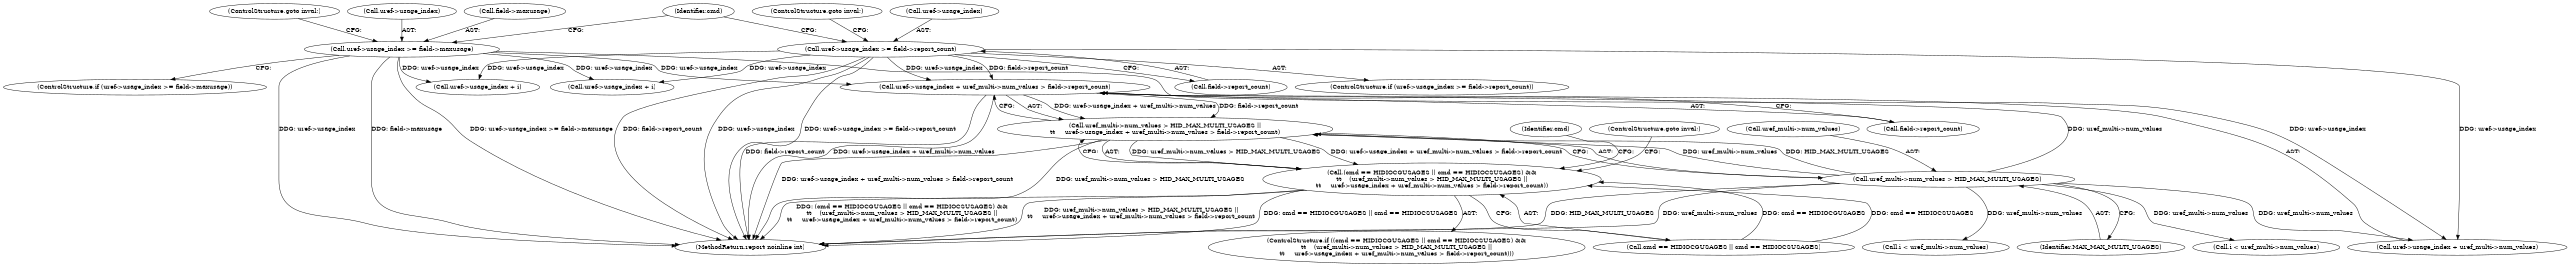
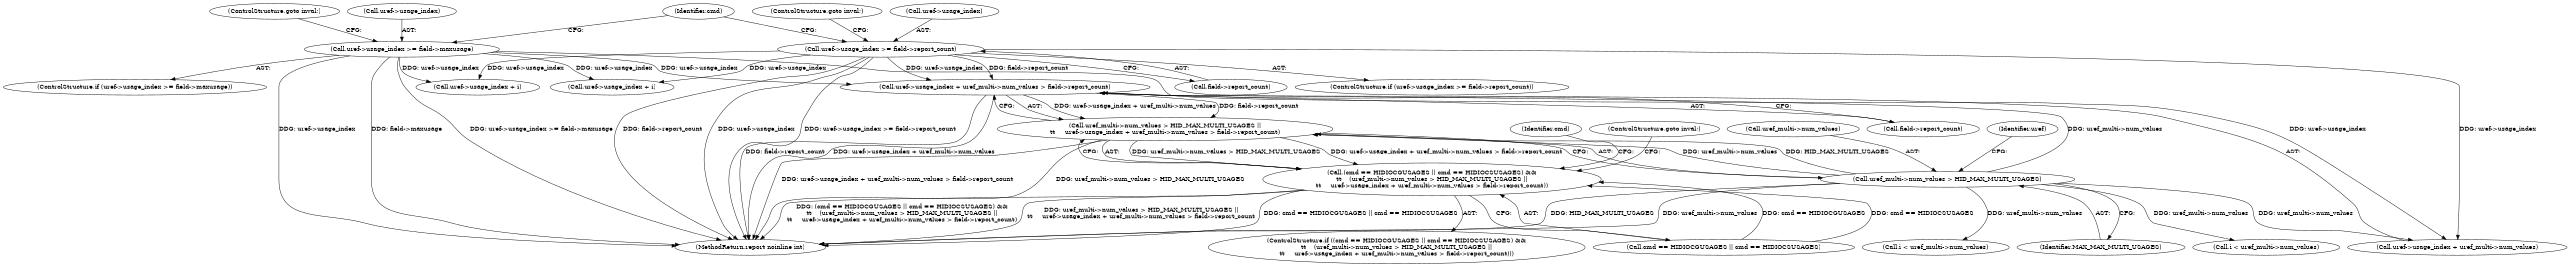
  digraph {
    n1 [label="(Call,uref->usage_index + uref_multi->num_values > field->report_count)"]
    n2 [label="(Call,uref_multi->num_values > HID_MAX_MULTI_USAGES ||\n\t\t     uref->usage_index + uref_multi->num_values > field->report_count)"]
    n3 [label="(MethodReturn,report noinline int)"]
    n4 [label="(Call,field->report_count)"]
    n5 [label="(Call,uref_multi->num_values > HID_MAX_MULTI_USAGES)"]
    n6 [label="(Call,(cmd == HIDIOCGUSAGES || cmd == HIDIOCSUSAGES) &&\n\t\t    (uref_multi->num_values > HID_MAX_MULTI_USAGES ||\n\t\t     uref->usage_index + uref_multi->num_values > field->report_count))"]
    n7 [label="(Call,uref->usage_index >= field->maxusage)"]
    n8 [label="(Call,uref->usage_index + i)"]
    n9 [label="(Call,uref->usage_index + i)"]
    n10 [label="(Call,uref->usage_index + uref_multi->num_values)"]
    n11 [label="(ControlStructure,if (uref->usage_index >= field->maxusage))"]
-   n12 [label="(Call,field->maxusage)"]
    n13 [label="(Call,uref->usage_index >= field->report_count)"]
    n14 [label="(Call,field->report_count)"]
    n15 [label="(ControlStructure,if (uref->usage_index >= field->report_count))"]
    n16 [label="(Call,i < uref_multi->num_values)"]
    n17 [label="(Identifier,MAX_MAX_MULTI_USAGES)"]
    n18 [label="(Call,i < uref_multi->num_values)"]
    n19 [label="(ControlStructure,if ((cmd == HIDIOCGUSAGES || cmd == HIDIOCSUSAGES) &&\n\t\t    (uref_multi->num_values > HID_MAX_MULTI_USAGES ||\n\t\t     uref->usage_index + uref_multi->num_values > field->report_count)))"]
    n20 [label="(Call,cmd == HIDIOCGUSAGES || cmd == HIDIOCSUSAGES)"]
    n21 [label="(Identifier,cmd)"]
    n22 [label="(ControlStructure,goto inval;)"]
    n23 [label="(Call,uref->usage_index)"]
    n24 [label="(Call,uref_multi->num_values)"]
    n25 [label="(ControlStructure,goto inval;)"]
    n26 [label="(Identifier,cmd)"]
+   n27 [label="(Identifier,uref)"]
    n28 [label="(ControlStructure,goto inval;)"]
    n29 [label="(Call,uref->usage_index)"]
    n1 -> n2 [label="AST: "]
    n1 -> n2 [label="DDG: uref->usage_index + uref_multi->num_values"]
    n1 -> n2 [label="DDG: field->report_count"]
    n1 -> n3 [label="DDG: field->report_count"]
    n1 -> n3 [label="DDG: uref->usage_index + uref_multi->num_values"]
    n1 -> n4 [label="CFG: "]
    n2 -> n1 [label="CFG: "]
    n2 -> n3 [label="DDG: uref_multi->num_values > HID_MAX_MULTI_USAGES"]
    n2 -> n3 [label="DDG: uref->usage_index + uref_multi->num_values > field->report_count"]
    n2 -> n5 [label="CFG: "]
    n2 -> n6 [label="AST: "]
    n2 -> n6 [label="DDG: uref_multi->num_values > HID_MAX_MULTI_USAGES"]
    n2 -> n6 [label="DDG: uref->usage_index + uref_multi->num_values > field->report_count"]
    n4 -> n1 [label="AST: "]
    n5 -> n1 [label="DDG: uref_multi->num_values"]
    n5 -> n2 [label="AST: "]
    n5 -> n2 [label="DDG: uref_multi->num_values"]
    n5 -> n2 [label="DDG: HID_MAX_MULTI_USAGES"]
    n5 -> n3 [label="DDG: HID_MAX_MULTI_USAGES"]
    n5 -> n3 [label="DDG: uref_multi->num_values"]
    n5 -> n10 [label="DDG: uref_multi->num_values"]
    n5 -> n16 [label="DDG: uref_multi->num_values"]
    n5 -> n17 [label="CFG: "]
    n5 -> n18 [label="DDG: uref_multi->num_values"]
    n6 -> n2 [label="CFG: "]
    n6 -> n3 [label="DDG: (cmd == HIDIOCGUSAGES || cmd == HIDIOCSUSAGES) &&\n\t\t    (uref_multi->num_values > HID_MAX_MULTI_USAGES ||\n\t\t     uref->usage_index + uref_multi->num_values > field->report_count)"]
    n6 -> n3 [label="DDG: uref_multi->num_values > HID_MAX_MULTI_USAGES ||\n\t\t     uref->usage_index + uref_multi->num_values > field->report_count"]
    n6 -> n3 [label="DDG: cmd == HIDIOCGUSAGES || cmd == HIDIOCSUSAGES"]
    n6 -> n19 [label="AST: "]
    n6 -> n20 [label="CFG: "]
    n7 -> n1 [label="DDG: uref->usage_index"]
    n7 -> n3 [label="DDG: uref->usage_index"]
    n7 -> n3 [label="DDG: field->maxusage"]
    n7 -> n3 [label="DDG: uref->usage_index >= field->maxusage"]
    n7 -> n8 [label="DDG: uref->usage_index"]
    n7 -> n9 [label="DDG: uref->usage_index"]
    n7 -> n10 [label="DDG: uref->usage_index"]
-   n7 -> n11 [label="CFG: "]
+   n7 -> n11 [label="AST: "]
    n10 -> n1 [label="AST: "]
-   n12 -> n7 [label="AST: "]
    n13 -> n1 [label="DDG: uref->usage_index"]
    n13 -> n1 [label="DDG: field->report_count"]
    n13 -> n3 [label="DDG: field->report_count"]
    n13 -> n3 [label="DDG: uref->usage_index"]
    n13 -> n3 [label="DDG: uref->usage_index >= field->report_count"]
    n13 -> n8 [label="DDG: uref->usage_index"]
    n13 -> n9 [label="DDG: uref->usage_index"]
    n13 -> n10 [label="DDG: uref->usage_index"]
    n13 -> n14 [label="CFG: "]
    n13 -> n15 [label="AST: "]
    n14 -> n13 [label="AST: "]
    n17 -> n5 [label="AST: "]
    n20 -> n6 [label="AST: "]
    n20 -> n6 [label="DDG: cmd == HIDIOCGUSAGES"]
    n20 -> n6 [label="DDG: cmd == HIDIOCSUSAGES"]
    n21 -> n7 [label="CFG: "]
    n21 -> n13 [label="CFG: "]
    n22 -> n7 [label="CFG: "]
    n23 -> n7 [label="AST: "]
    n24 -> n5 [label="AST: "]
    n25 -> n13 [label="CFG: "]
    n26 -> n6 [label="CFG: "]
+   n27 -> n5 [label="CFG: "]
    n28 -> n6 [label="CFG: "]
    n29 -> n13 [label="AST: "]
  }
